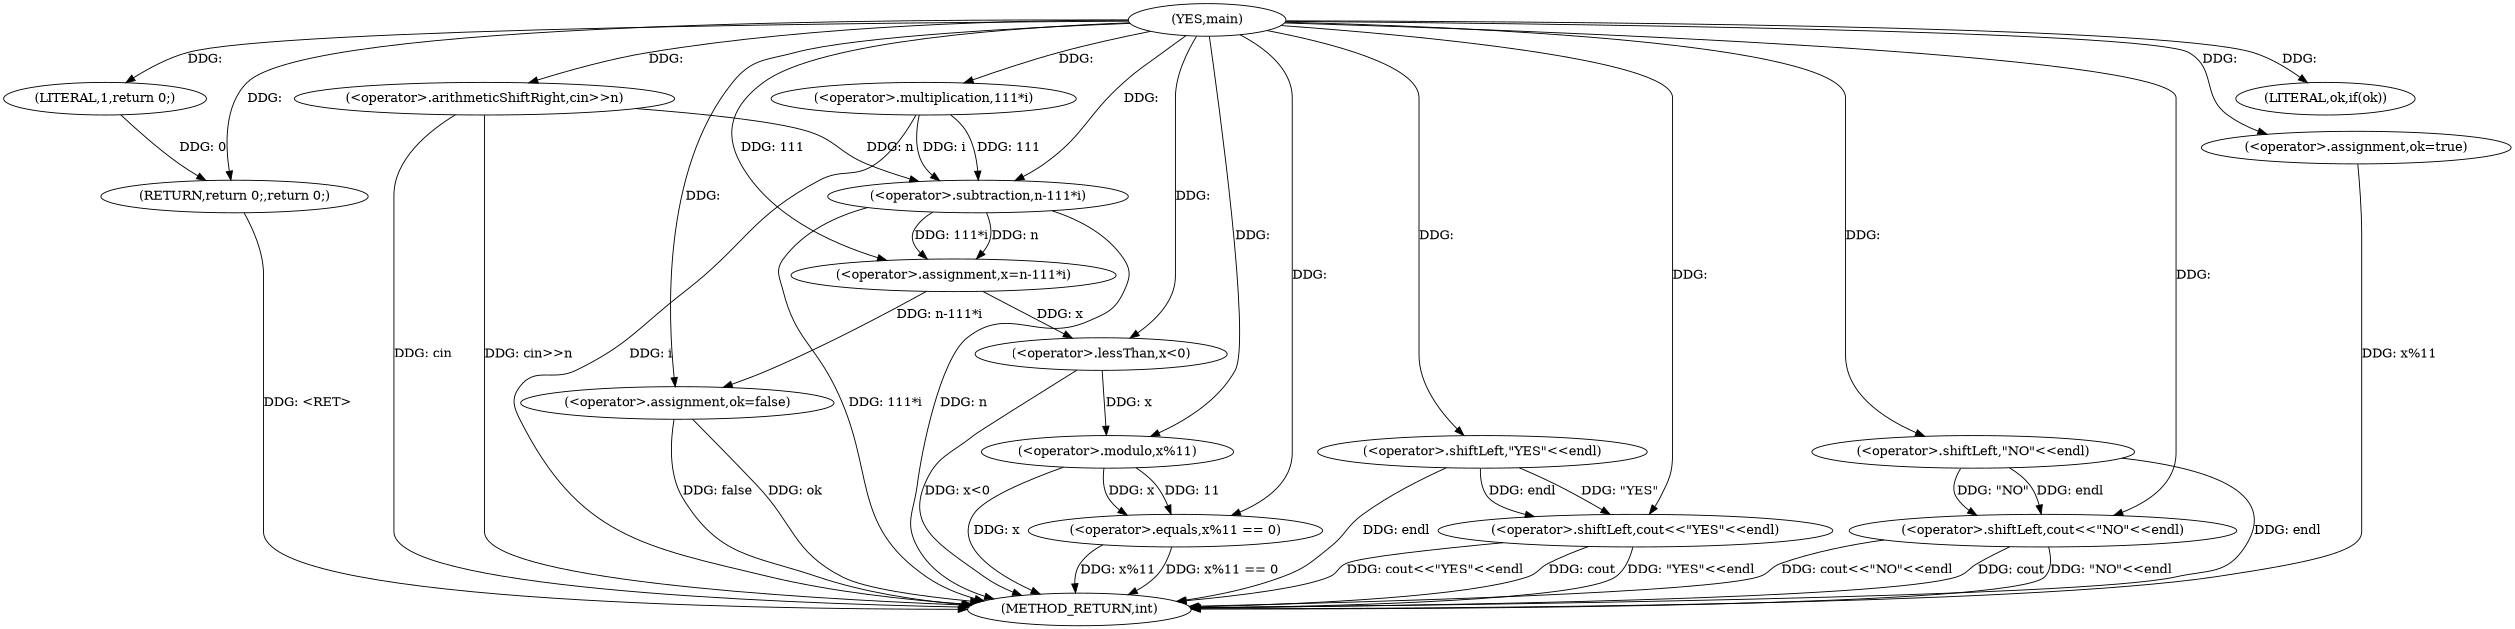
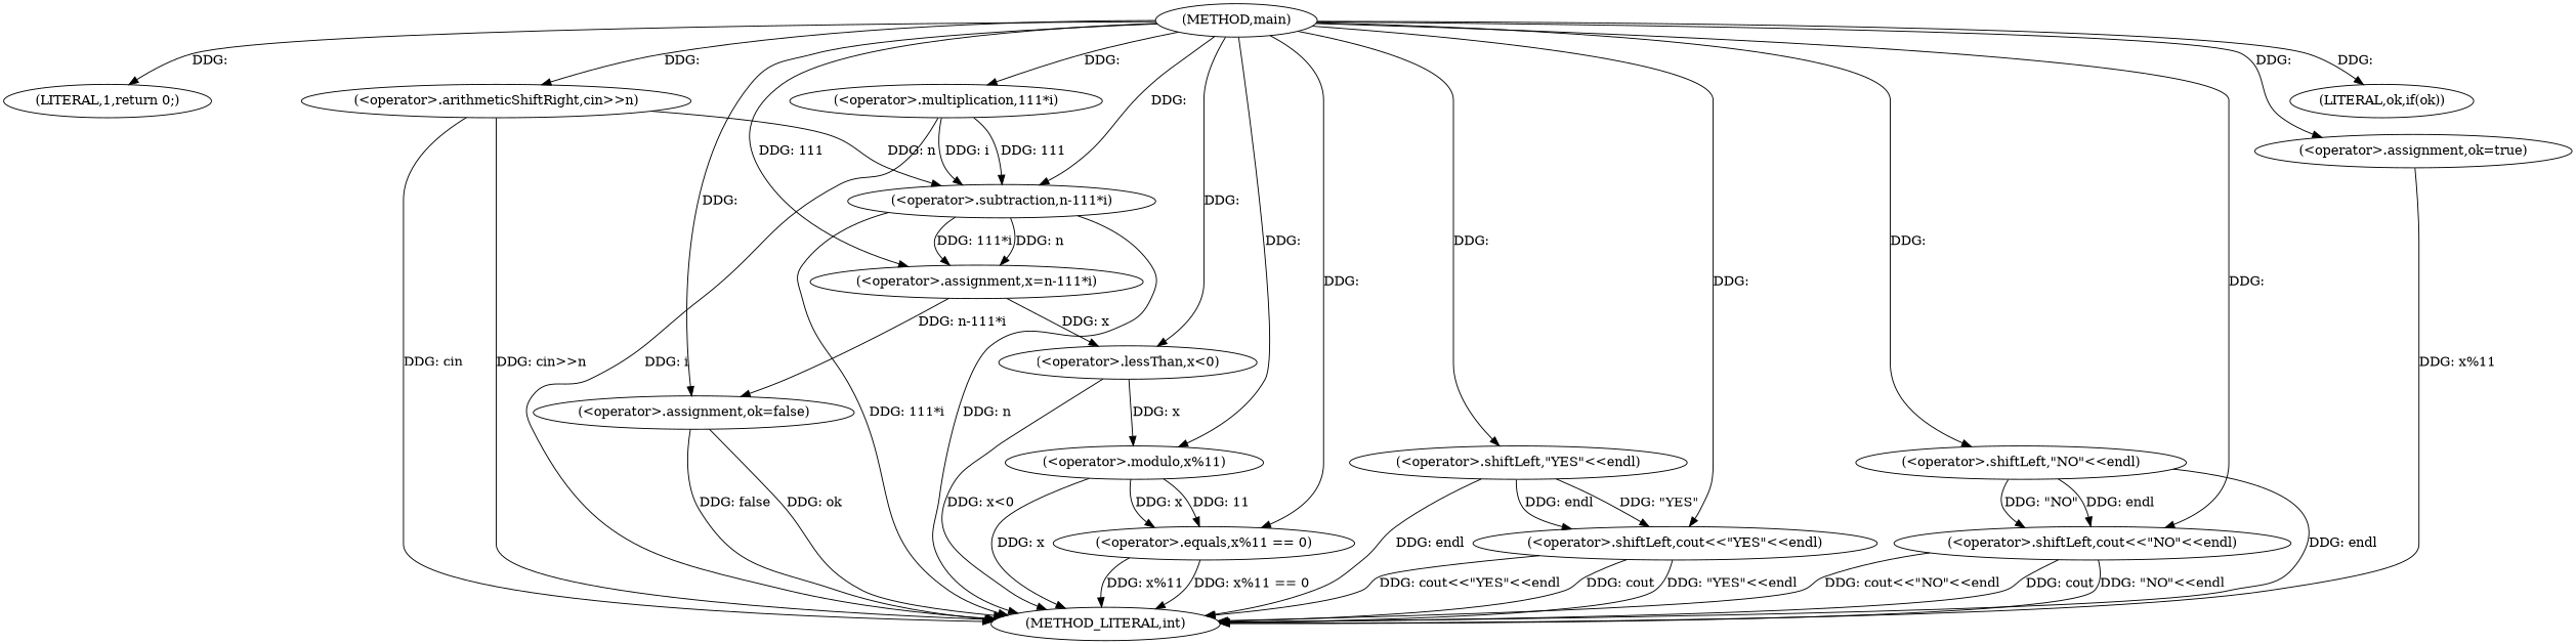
  digraph {
-   n1 [label="(YES,main)"]
-   n2 [label="(RETURN,return 0;,return 0;)"]
+   n1 [label="(METHOD,main)"]
    n3 [label="(<operator>.arithmeticShiftRight,cin>>n)"]
    n4 [label="(<operator>.assignment,ok=false)"]
    n5 [label="(LITERAL,1,return 0;)"]
    n6 [label="(<operator>.assignment,x=n-111*i)"]
    n7 [label="(LITERAL,ok,if(ok))"]
    n8 [label="(<operator>.shiftLeft,cout<<\"YES\"<<endl)"]
    n9 [label="(<operator>.lessThan,x<0)"]
    n10 [label="(<operator>.equals,x%11 == 0)"]
    n11 [label="(<operator>.shiftLeft,cout<<\"NO\"<<endl)"]
    n12 [label="(<operator>.subtraction,n-111*i)"]
    n13 [label="(<operator>.assignment,ok=true)"]
    n14 [label="(<operator>.shiftLeft,\"YES\"<<endl)"]
    n15 [label="(<operator>.multiplication,111*i)"]
    n16 [label="(<operator>.modulo,x%11)"]
    n17 [label="(<operator>.shiftLeft,\"NO\"<<endl)"]
-   n18 [label="(METHOD_RETURN,int)"]
-   n1 -> n2 [label="DDG: "]
+   n18 [label="(METHOD_LITERAL,int)"]
    n1 -> n3 [label="DDG: "]
    n1 -> n4 [label="DDG: "]
    n1 -> n5 [label="DDG: "]
    n1 -> n6 [label="DDG: 111"]
    n1 -> n7 [label="DDG: "]
    n1 -> n8 [label="DDG: "]
    n1 -> n9 [label="DDG: "]
    n1 -> n10 [label="DDG: "]
    n1 -> n11 [label="DDG: "]
    n1 -> n12 [label="DDG: "]
    n1 -> n13 [label="DDG: "]
    n1 -> n14 [label="DDG: "]
    n1 -> n15 [label="DDG: "]
    n1 -> n16 [label="DDG: "]
    n1 -> n17 [label="DDG: "]
-   n2 -> n18 [label="DDG: <RET>"]
    n3 -> n12 [label="DDG: n"]
    n3 -> n18 [label="DDG: cin>>n"]
    n3 -> n18 [label="DDG: cin"]
    n4 -> n18 [label="DDG: ok"]
    n4 -> n18 [label="DDG: false"]
-   n5 -> n2 [label="DDG: 0"]
    n6 -> n4 [label="DDG: n-111*i"]
    n6 -> n9 [label="DDG: x"]
    n8 -> n18 [label="DDG: cout"]
    n8 -> n18 [label="DDG: \"YES\"<<endl"]
    n8 -> n18 [label="DDG: cout<<\"YES\"<<endl"]
    n9 -> n16 [label="DDG: x"]
    n9 -> n18 [label="DDG: x<0"]
    n10 -> n18 [label="DDG: x%11"]
    n10 -> n18 [label="DDG: x%11 == 0"]
    n11 -> n18 [label="DDG: cout"]
    n11 -> n18 [label="DDG: \"NO\"<<endl"]
    n11 -> n18 [label="DDG: cout<<\"NO\"<<endl"]
    n12 -> n6 [label="DDG: 111*i"]
    n12 -> n6 [label="DDG: n"]
    n12 -> n18 [label="DDG: n"]
    n12 -> n18 [label="DDG: 111*i"]
    n13 -> n18 [label="DDG: x%11"]
    n14 -> n8 [label="DDG: endl"]
    n14 -> n8 [label="DDG: \"YES\""]
    n14 -> n18 [label="DDG: endl"]
    n15 -> n12 [label="DDG: i"]
    n15 -> n12 [label="DDG: 111"]
    n15 -> n18 [label="DDG: i"]
    n16 -> n10 [label="DDG: x"]
    n16 -> n10 [label="DDG: 11"]
    n16 -> n18 [label="DDG: x"]
    n17 -> n11 [label="DDG: \"NO\""]
    n17 -> n11 [label="DDG: endl"]
    n17 -> n18 [label="DDG: endl"]
  }
